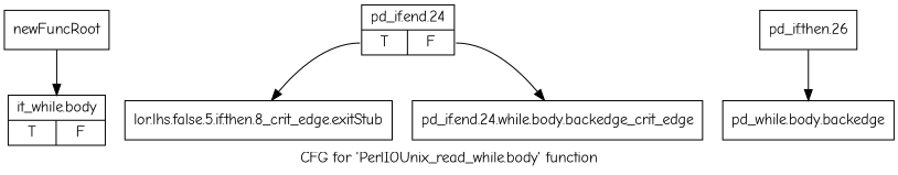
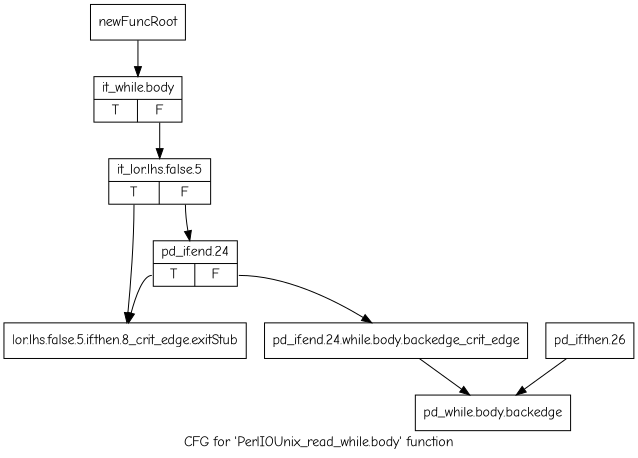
  digraph {
    fontname="Comic Neue"
    label="CFG for 'PerlIOUnix_read_while.body' function"
    node [fontname="Comic Neue" shape=record]
    edge [fontname="Comic Neue"]
    n1 [label="{newFuncRoot}"]
    n2 [label="{it_while.body|{<s0>T|<s1>F}}"]
+   n3 [label="{it_lor.lhs.false.5|{<s0>T|<s1>F}}"]
    n4 [label="{lor.lhs.false.5.if.then.8_crit_edge.exitStub}"]
    n5 [label="{pd_if.end.24|{<s0>T|<s1>F}}"]
    n6 [label="{pd_if.end.24.while.body.backedge_crit_edge}"]
    n7 [label="{pd_if.then.26}"]
    n8 [label="{pd_while.body.backedge}"]
    n1 -> n2
+   n2 -> n3 [tailport=s1]
+   n3 -> n4 [tailport=s0]
+   n3 -> n5 [tailport=s1]
    n5 -> n4 [tailport=s0]
    n5 -> n6 [tailport=s1]
+   n6 -> n8
    n7 -> n8
  }
